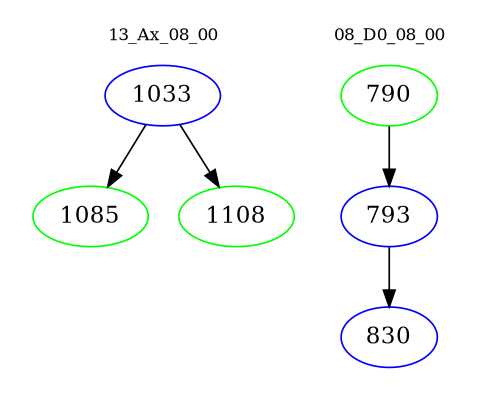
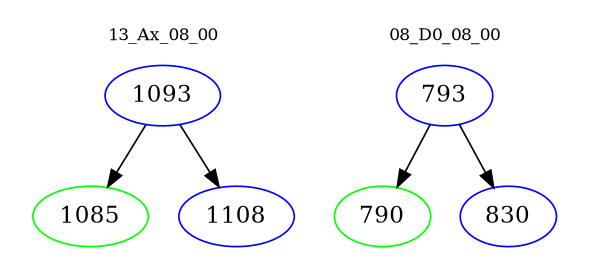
  digraph {
    node [color=blue]
    edge [color=black]
-   n1 [label=1033]
+   n1 [label=1093]
    n2 [color=green label=1085]
-   n3 [color=green label=1108]
+   n3 [label=1108]
    n4 [label=793]
    n5 [color=green label=790]
    n6 [label=830]
    subgraph cluster_1 {
      color=white
      fontsize=10
      label="13_Ax_08_00"
      n1
      n2
      n3
    }
    subgraph cluster_2 {
      color=white
      fontsize=10
      label="08_D0_08_00"
      n4
      n5
      n6
    }
    n1 -> n2
    n1 -> n3
-   n5 -> n4
+   n4 -> n5
    n4 -> n6
  }
